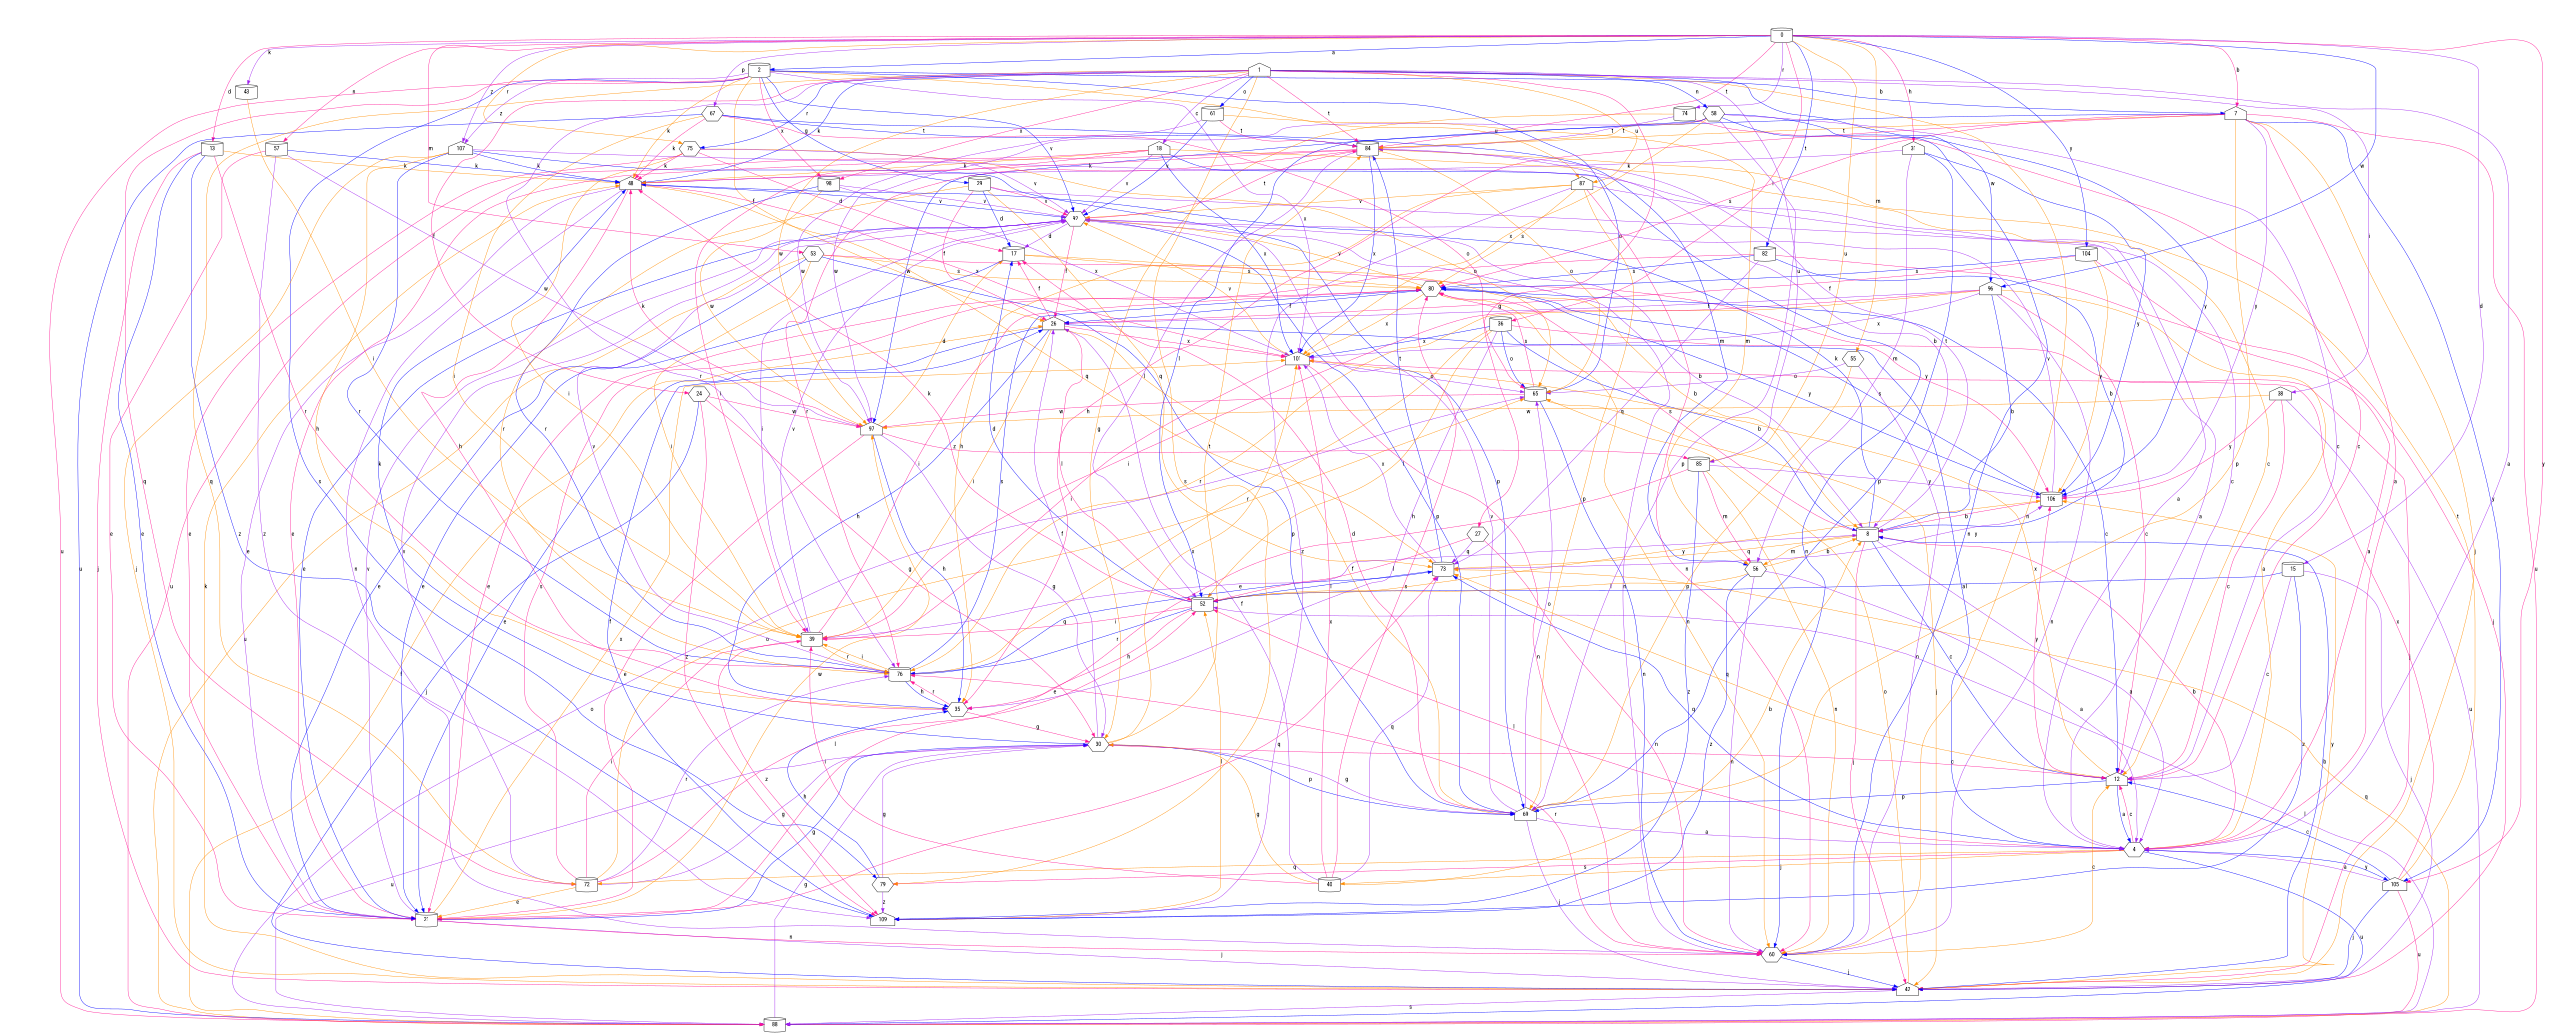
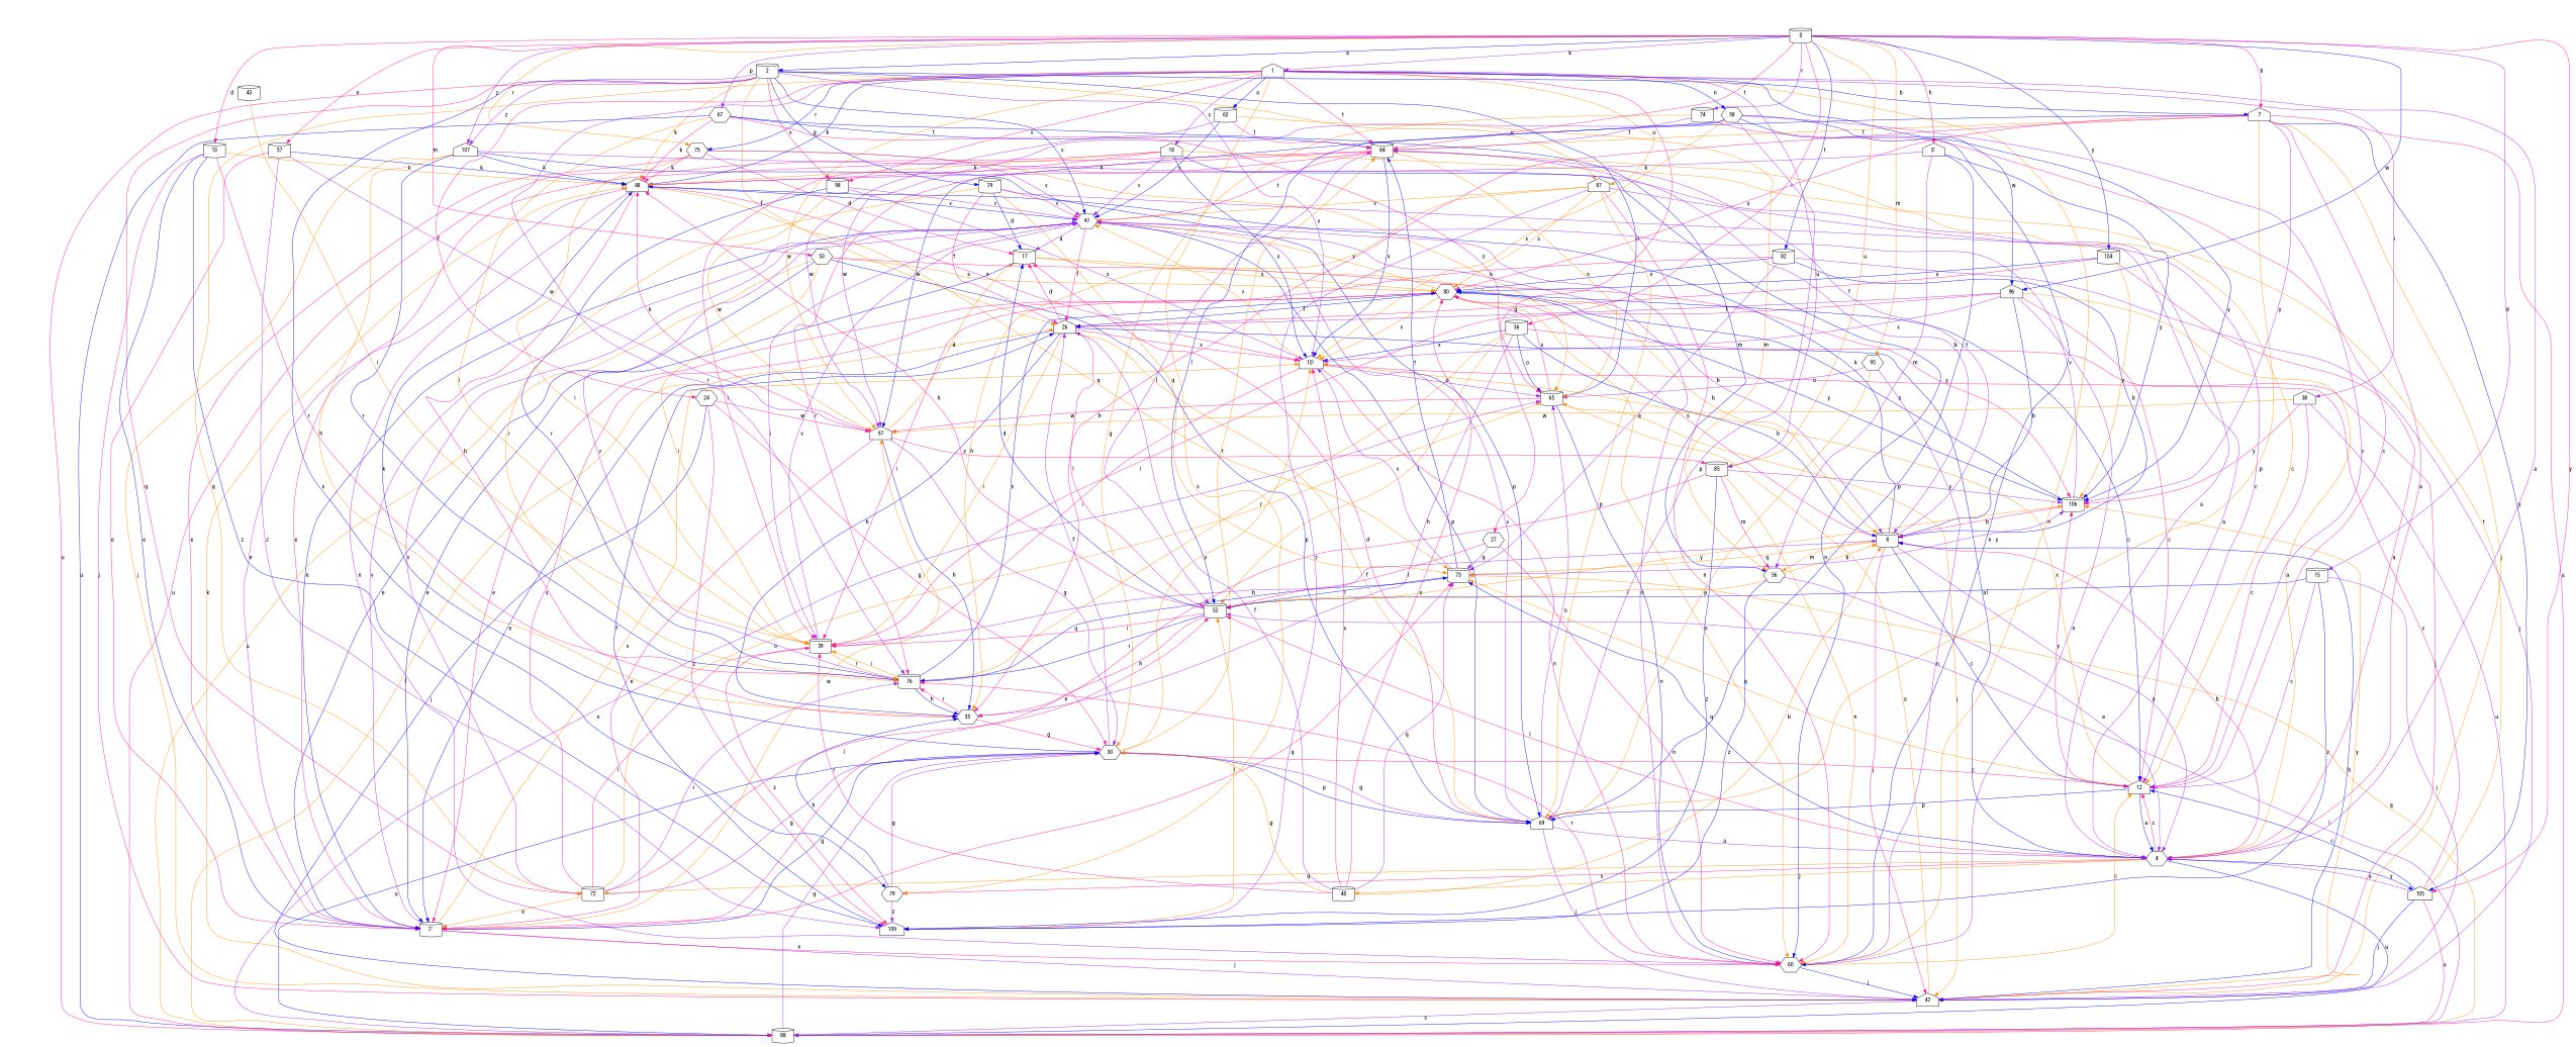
  strict digraph {
    fontname="Roboto Condensed"
    node [fontname="Roboto Condensed" shape=cylinder]
    edge [color=deeppink fontname="Roboto Condensed"]
    0
    2
    7 [shape=house]
    13
    15
    31 [shape=house]
    36
    43
    53 [shape=hexagon]
-   55 [shape=hexagon]
+   55 [shape=hexagon label=95]
    57
    67 [shape=hexagon]
    74
    75 [shape=hexagon]
    82
    84
    85
    96 [shape=house]
    104
    105 [shape=house]
    107 [shape=house]
    48 [shape=house]
    72
    79 [shape=hexagon]
    87 [shape=house]
    98
    26 [shape=house]
    29
    65
    88
    92 [shape=hexagon]
    101 [shape=house]
    4 [shape=hexagon]
    97 [shape=house]
    35 [shape=hexagon]
    42 [shape=house]
    69 [shape=house]
    80 [shape=hexagon]
    106
    76
    21
    109 [shape=house]
    12 [shape=house]
    52
    56 [shape=hexagon]
    8
    39
    60 [shape=hexagon]
    30 [shape=hexagon]
    17
    73
    1 [shape=house]
    18 [shape=house]
    24 [shape=hexagon]
    27 [shape=hexagon]
    38 [shape=house]
    58 [shape=hexagon]
-   62 [label=61]
+   62
    40
    0 -> 2 [color=blue label=a]
    0 -> 7 [label=b]
    0 -> 13 [label=d]
    0 -> 15 [color=purple label=d]
    0 -> 31 [label=h]
    0 -> 36 [label=i]
-   0 -> 43 [color=purple label=k]
+   0 -> 1 [color=purple label=k]
    0 -> 53 [label=m]
    0 -> 55 [color=darkorange label=m]
    0 -> 57 [label=n]
    0 -> 67 [color=purple label=p]
    0 -> 74 [color=purple label=r]
    0 -> 75 [color=darkorange label=r]
    0 -> 82 [color=blue label=t]
    0 -> 84 [label=t]
    0 -> 85 [color=darkorange label=u]
    0 -> 96 [color=blue label=w]
    0 -> 104 [color=blue label=y]
    0 -> 105 [label=y]
    0 -> 107 [color=purple label=z]
    2 -> 7 [color=blue label=b]
    2 -> 107 [color=purple label=z]
    2 -> 48 [color=darkorange label=k]
    2 -> 72 [label=q]
    2 -> 79 [color=blue label=s]
    2 -> 87 [color=darkorange label=u]
    2 -> 98 [label=x]
    2 -> 26 [color=darkorange label=f]
    2 -> 29 [color=blue label=g]
    2 -> 65 [color=blue label=o]
    2 -> 88 [label=u]
    2 -> 92 [color=blue label=v]
    2 -> 101 [color=purple label=x]
    7 -> 84 [color=darkorange label=t]
    7 -> 105 [color=blue label=y]
    7 -> 88 [label=u]
    7 -> 4 [label=a]
    7 -> 97 [color=blue label=w]
    7 -> 35 [label=h]
    7 -> 42 [color=darkorange label=j]
    7 -> 69 [color=darkorange label=p]
    7 -> 80 [label=s]
    7 -> 106 [color=purple label=y]
    13 -> 48 [color=darkorange label=k]
    13 -> 42 [label=j]
    13 -> 76 [label=r]
    13 -> 21 [color=blue label=e]
    13 -> 109 [color=blue label=z]
    15 -> 42 [color=purple label=j]
    15 -> 109 [color=blue label=z]
    15 -> 12 [color=purple label=c]
    15 -> 52 [color=blue label=l]
    31 -> 48 [color=purple label=k]
    31 -> 69 [color=blue label=p]
    31 -> 106 [color=blue label=y]
    31 -> 56 [color=purple label=m]
    36 -> 65 [color=blue label=o]
    36 -> 101 [color=blue label=x]
    36 -> 35 [color=purple label=h]
    36 -> 42 [label=j]
    36 -> 76 [color=darkorange label=r]
    36 -> 52 [color=darkorange label=l]
    36 -> 8 [color=blue label=b]
    43 -> 39 [color=darkorange label=i]
    53 -> 88 [color=darkorange label=u]
    53 -> 69 [color=blue label=p]
    53 -> 80 [color=darkorange label=s]
    53 -> 106 [label=y]
    53 -> 21 [color=blue label=e]
    53 -> 39 [color=darkorange label=i]
    55 -> 65 [color=purple label=o]
    55 -> 69 [color=darkorange label=p]
    55 -> 60 [color=purple label=n]
    57 -> 48 [color=blue label=k]
    57 -> 97 [color=purple label=w]
    57 -> 21 [label=e]
    57 -> 109 [color=purple label=z]
    67 -> 84 [color=blue label=t]
    67 -> 48 [label=k]
    67 -> 65 [label=o]
    67 -> 88 [color=blue label=u]
    67 -> 56 [color=blue label=m]
    67 -> 39 [color=darkorange label=i]
    74 -> 84 [color=purple label=t]
    74 -> 12 [label=c]
    74 -> 30 [color=darkorange label=g]
    75 -> 48 [label=k]
    75 -> 65 [color=darkorange label=o]
    75 -> 92 [color=purple label=v]
    75 -> 21 [label=e]
    75 -> 39 [color=darkorange label=i]
    75 -> 17 [label=d]
-   82 -> 42 [label=j]
+   82 -> 42 [color=purple label=j]
    82 -> 80 [color=blue label=s]
    82 -> 21 [label=e]
    82 -> 8 [color=blue label=b]
    82 -> 73 [color=purple label=q]
    84 -> 48 [label=k]
    84 -> 65 [color=darkorange label=o]
    84 -> 101 [color=blue label=x]
    84 -> 76 [label=r]
    84 -> 21 [label=e]
    84 -> 52 [color=purple label=l]
    84 -> 8 [color=purple label=b]
    85 -> 106 [color=purple label=y]
    85 -> 21 [label=e]
    85 -> 109 [color=blue label=z]
    85 -> 56 [label=m]
    85 -> 60 [color=darkorange label=n]
    96 -> 26 [color=purple label=f]
    96 -> 101 [color=purple label=x]
    96 -> 4 [color=darkorange label=a]
-   96 -> 76 [color=darkorange label=r]
    96 -> 12 [label=c]
    96 -> 8 [color=blue label=b]
    96 -> 39 [label=i]
    96 -> 60 [color=purple label=n]
    104 -> 26 [label=f]
    104 -> 4 [label=a]
    104 -> 80 [color=blue label=s]
    104 -> 106 [color=darkorange label=y]
    105 -> 84 [color=darkorange label=t]
    105 -> 88 [label=u]
    105 -> 101 [label=x]
    105 -> 4 [color=purple label=a]
    105 -> 42 [color=blue label=j]
    105 -> 12 [color=blue label=c]
    107 -> 48 [color=blue label=k]
    107 -> 4 [color=purple label=a]
    107 -> 35 [color=darkorange label=h]
    107 -> 42 [color=darkorange label=j]
    107 -> 69 [color=blue label=p]
    107 -> 76 [color=blue label=r]
    48 -> 92 [color=blue label=v]
    48 -> 101 [label=x]
    48 -> 35 [label=h]
    48 -> 21 [color=purple label=e]
    48 -> 60 [color=purple label=n]
    48 -> 73 [color=darkorange label=q]
    72 -> 65 [color=darkorange label=o]
    72 -> 92 [color=purple label=v]
    72 -> 80 [label=s]
    72 -> 76 [color=purple label=r]
    72 -> 21 [color=darkorange label=e]
    72 -> 52 [label=l]
    72 -> 39 [label=i]
    72 -> 30 [color=purple label=g]
    79 -> 35 [color=blue label=h]
    79 -> 109 [color=purple label=z]
    79 -> 30 [color=purple label=g]
    87 -> 92 [color=darkorange label=v]
    87 -> 4 [color=purple label=a]
    87 -> 35 [color=darkorange label=h]
    87 -> 69 [color=darkorange label=p]
    87 -> 80 [color=darkorange label=s]
    87 -> 109 [color=purple label=z]
    87 -> 60 [label=n]
    98 -> 92 [color=purple label=v]
    98 -> 101 [color=purple label=x]
    98 -> 97 [color=darkorange label=w]
    98 -> 76 [color=blue label=r]
    26 -> 101 [label=x]
    26 -> 4 [color=blue label=a]
    26 -> 35 [color=blue label=h]
    26 -> 21 [color=blue label=e]
    26 -> 52 [label=l]
    26 -> 39 [color=darkorange label=i]
-   26 -> 17 [label=f]
+   26 -> 17 [label=d]
    29 -> 26 [label=f]
    29 -> 92 [label=v]
    29 -> 76 [color=darkorange label=r]
    29 -> 12 [color=purple label=c]
    29 -> 17 [color=blue label=d]
    29 -> 73 [color=darkorange label=q]
    65 -> 97 [label=w]
    65 -> 42 [color=darkorange label=j]
    65 -> 80 [label=s]
    65 -> 60 [color=blue label=n]
    88 -> 26 [color=darkorange label=f]
    88 -> 65 [color=purple label=o]
    88 -> 52 [color=purple label=l]
    88 -> 30 [color=purple label=g]
    88 -> 73 [color=darkorange label=q]
    92 -> 84 [label=t]
    92 -> 26 [label=f]
    92 -> 69 [color=blue label=p]
    92 -> 21 [color=blue label=e]
    92 -> 8 [color=purple label=b]
    92 -> 39 [color=purple label=i]
    92 -> 60 [color=purple label=n]
    92 -> 17 [color=purple label=d]
    101 -> 65 [color=purple label=o]
    101 -> 92 [color=darkorange label=v]
    101 -> 39 [label=i]
    101 -> 60 [label=n]
    4 -> 105 [color=blue label=y]
    4 -> 72 [color=darkorange label=q]
    4 -> 79 [label=s]
    4 -> 88 [color=blue label=u]
    4 -> 12 [label=c]
    4 -> 52 [label=l]
    4 -> 8 [label=b]
    4 -> 73 [color=blue label=q]
    4 -> 40 [color=darkorange label=j]
    97 -> 85 [label=z]
    97 -> 48 [label=k]
    97 -> 35 [color=blue label=h]
    97 -> 21 [label=e]
    97 -> 30 [color=purple label=g]
    97 -> 17 [color=darkorange label=d]
    35 -> 76 [label=r]
    35 -> 30 [label=g]
    42 -> 48 [color=darkorange label=k]
    42 -> 65 [color=darkorange label=o]
    42 -> 88 [color=purple label=s]
    42 -> 106 [color=darkorange label=y]
    42 -> 8 [color=blue label=b]
    69 -> 26 [color=darkorange label=f]
    69 -> 65 [color=purple label=o]
    69 -> 92 [color=purple label=v]
    69 -> 4 [color=purple label=a]
    69 -> 42 [color=purple label=j]
    69 -> 30 [color=purple label=g]
    69 -> 17 [label=d]
    80 -> 26 [color=blue label=f]
    80 -> 92 [color=darkorange label=v]
    80 -> 101 [color=darkorange label=x]
    80 -> 106 [color=blue label=y]
    80 -> 12 [color=blue label=c]
-   39 -> 80 [label=i]
+   80 -> 39 [label=i]
    80 -> 60 [color=darkorange label=n]
    106 -> 92 [color=purple label=v]
    106 -> 80 [color=blue label=s]
    106 -> 8 [label=b]
    76 -> 92 [color=purple label=v]
    76 -> 35 [color=blue label=h]
    76 -> 80 [color=blue label=s]
    76 -> 39 [color=darkorange label=i]
    76 -> 73 [color=blue label=q]
    21 -> 92 [color=purple label=v]
    21 -> 101 [color=darkorange label=x]
    21 -> 97 [color=darkorange label=w]
    21 -> 42 [color=purple label=j]
    21 -> 60 [label=n]
    21 -> 30 [color=blue label=g]
    21 -> 73 [label=q]
    109 -> 26 [color=blue label=f]
    109 -> 52 [color=darkorange label=l]
    12 -> 101 [color=darkorange label=x]
    12 -> 4 [color=blue label=a]
    12 -> 69 [color=blue label=p]
    12 -> 106 [label=y]
    12 -> 73 [color=darkorange label=q]
    52 -> 48 [label=k]
    52 -> 35 [label=h]
    52 -> 106 [color=darkorange label=y]
    52 -> 76 [color=blue label=r]
    52 -> 39 [label=i]
    52 -> 17 [color=blue label=d]
    56 -> 4 [color=purple label=a]
    56 -> 109 [color=blue label=z]
    56 -> 52 [color=darkorange label=l]
    56 -> 8 [color=darkorange label=b]
-   56 -> 60 [color=purple label=n]
    8 -> 84 [color=purple label=t]
    8 -> 48 [color=blue label=k]
    8 -> 4 [color=purple label=a]
    8 -> 42 [label=j]
    8 -> 80 [label=s]
    8 -> 12 [color=blue label=c]
    8 -> 56 [color=darkorange label=m]
    8 -> 73 [color=darkorange label=q]
    39 -> 92 [color=purple label=v]
    39 -> 76 [color=darkorange label=r]
    39 -> 109 [label=z]
-   39 -> 8 [color=purple label=e]
+   39 -> 8 [color=purple label=b]
    60 -> 42 [color=blue label=j]
    60 -> 76 [label=r]
    60 -> 12 [color=darkorange label=c]
    30 -> 84 [color=darkorange label=t]
    30 -> 48 [color=blue label=k]
    30 -> 26 [color=purple label=f]
-   30 -> 88 [color=purple label=u]
+   30 -> 88 [color=blue label=u]
    30 -> 101 [color=darkorange label=x]
    30 -> 69 [color=blue label=p]
    30 -> 12 [label=c]
    17 -> 80 [color=darkorange label=s]
    17 -> 21 [color=blue label=e]
    17 -> 8 [color=darkorange label=b]
    73 -> 84 [color=blue label=t]
    73 -> 101 [color=purple label=x]
    73 -> 106 [color=purple label=y]
    73 -> 52 [color=blue label=l]
    1 -> 75 [color=blue label=r]
    1 -> 84 [label=t]
    1 -> 85 [color=purple label=u]
    1 -> 96 [color=blue label=w]
    1 -> 48 [color=blue label=k]
    1 -> 72 [color=darkorange label=q]
    1 -> 79 [color=darkorange label=s]
    1 -> 87 [color=darkorange label=u]
    1 -> 98 [label=x]
    1 -> 4 [color=purple label=a]
    1 -> 97 [color=darkorange label=w]
    1 -> 76 [color=purple label=r]
    1 -> 60 [color=darkorange label=n]
    1 -> 18 [color=purple label=c]
    1 -> 24 [label=f]
    1 -> 27 [label=g]
    1 -> 38 [color=purple label=i]
    1 -> 58 [color=blue label=n]
    1 -> 62 [color=blue label=o]
    18 -> 48 [color=darkorange label=k]
    18 -> 88 [label=u]
    18 -> 92 [color=purple label=v]
    18 -> 101 [color=blue label=x]
    18 -> 12 [color=darkorange label=c]
    18 -> 39 [label=i]
    18 -> 60 [color=blue label=n]
    24 -> 97 [label=w]
    24 -> 42 [color=blue label=j]
    24 -> 109 [label=z]
    24 -> 30 [label=g]
    27 -> 52 [label=l]
    27 -> 60 [label=n]
    27 -> 73 [color=purple label=q]
    38 -> 88 [color=purple label=u]
    38 -> 97 [color=darkorange label=w]
    38 -> 106 [label=y]
    38 -> 12 [label=c]
-   58 -> 84 [color=darkorange label=t]
    58 -> 101 [color=darkorange label=x]
    58 -> 97 [color=purple label=w]
    58 -> 69 [color=purple label=p]
    58 -> 106 [color=blue label=y]
    58 -> 12 [color=purple label=c]
    58 -> 52 [color=blue label=l]
    58 -> 60 [color=blue label=n]
    62 -> 84 [label=t]
    62 -> 92 [color=blue label=v]
    62 -> 97 [color=purple label=w]
    62 -> 56 [color=darkorange label=m]
    40 -> 26 [color=purple label=f]
    40 -> 101 [label=x]
    40 -> 80 [label=s]
    40 -> 8 [color=darkorange label=b]
    40 -> 39 [label=i]
    40 -> 30 [color=darkorange label=g]
    40 -> 73 [color=purple label=q]
  }
